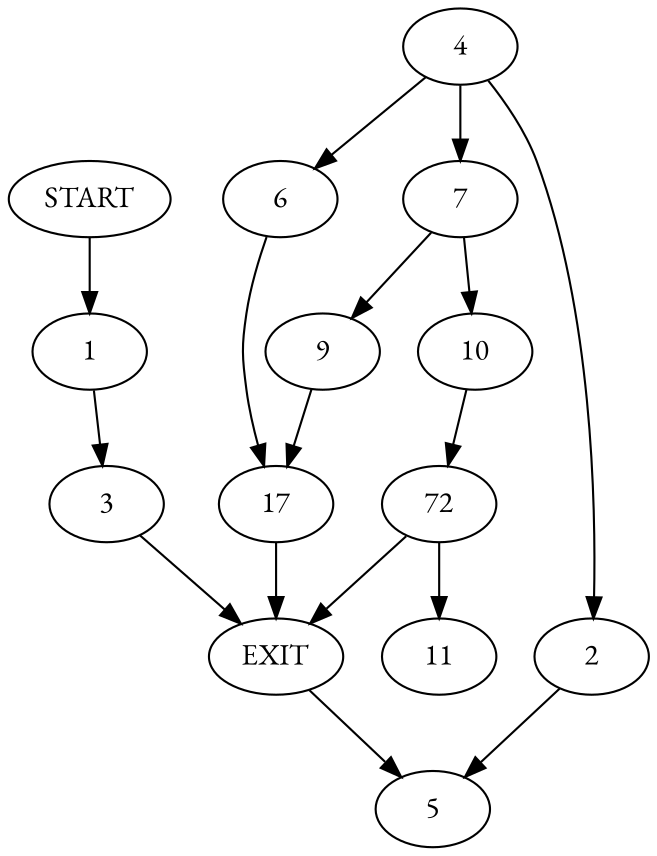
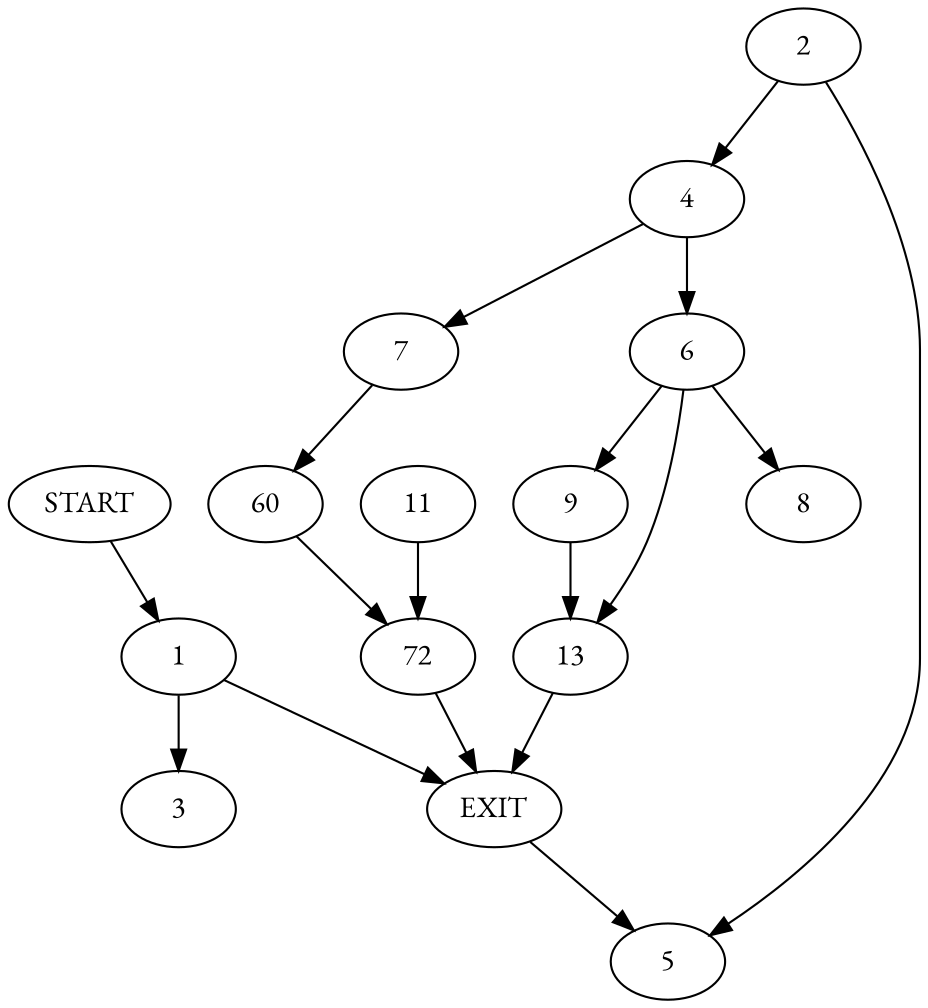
  digraph {
    fontname="EB Garamond"
    node [fontname="EB Garamond"]
    edge [fontname="EB Garamond"]
    n1 [label=START]
    1
    3
    n4 [label=EXIT]
    5
    2
    4
    6
    7
+   8
    9
-   13 [label=17]
-   10
+   13
+   10 [label=60]
    n14 [label=72]
    11
    n1 -> 1
    1 -> 3
-   3 -> n4
+   1 -> n4
    n4 -> 5
    2 -> 5
-   4 -> 2
+   2 -> 4
    4 -> 6
    4 -> 7
-   7 -> 9
+   6 -> 8
+   6 -> 9
    6 -> 13
    7 -> 10
    9 -> 13
    13 -> n4
    10 -> n14
    n14 -> n4
-   n14 -> 11
+   11 -> n14
  }
